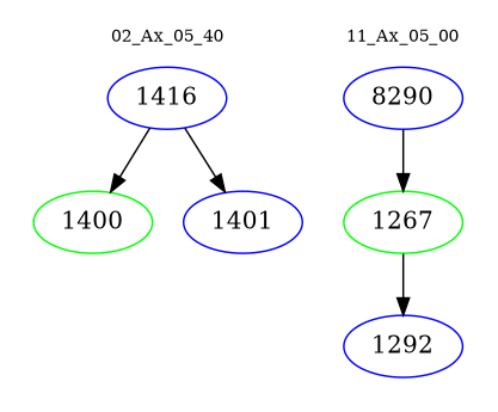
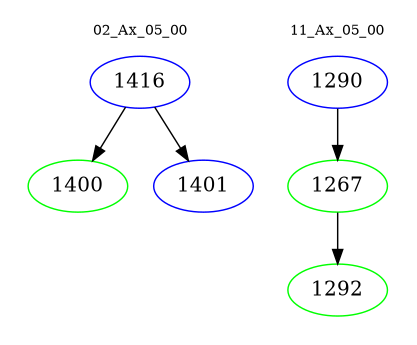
  digraph {
    node [color=blue]
    edge [color=black]
    n1 [label=1416]
    n2 [color=green label=1400]
    n3 [label=1401]
-   n4 [label=8290]
+   n4 [label=1290]
    n5 [color=green label=1267]
-   n6 [label=1292]
+   n6 [color=green label=1292]
    subgraph cluster_1 {
      color=white
      fontsize=10
-     label="02_Ax_05_40"
+     label="02_Ax_05_00"
      n1
      n2
      n3
    }
    subgraph cluster_2 {
      color=white
      fontsize=10
      label="11_Ax_05_00"
      n4
      n5
      n6
    }
    n1 -> n2
    n1 -> n3
    n4 -> n5
    n5 -> n6
  }
